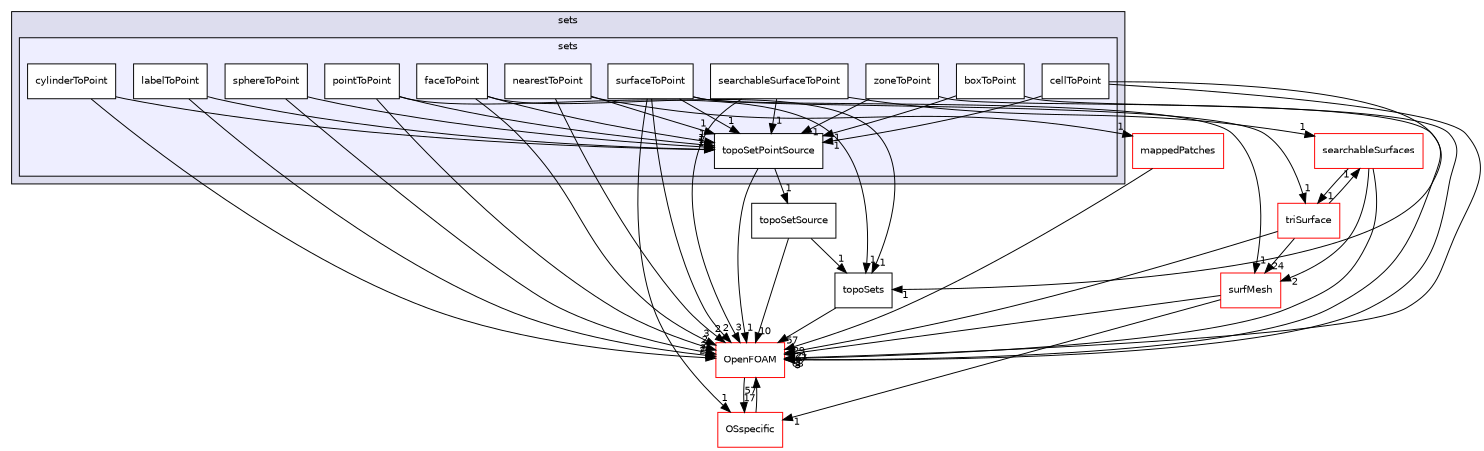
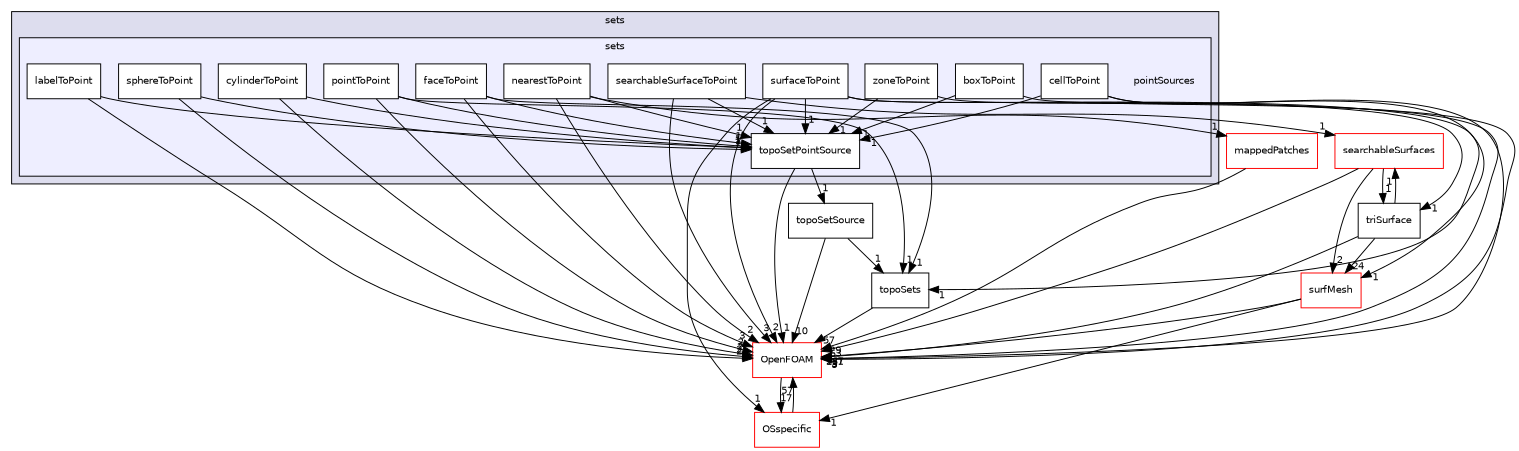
  digraph {
    compound=true
    node [fontname=Helvetica fontsize=10 shape=box color=black fillcolor=white style=filled]
    edge [headlabel=1 labeldistance=1.5 labelfontname=Helvetica labelfontsize=10]
+   n1 [label=pointSources shape=plaintext color="" fillcolor="" style=""]
    n2 [label=boxToPoint]
    n3 [label=cellToPoint]
    n4 [label=cylinderToPoint]
    n5 [label=faceToPoint]
    n6 [label=labelToPoint]
    n7 [label=nearestToPoint]
    n8 [label=pointToPoint]
    n9 [label=searchableSurfaceToPoint]
    n10 [label=sphereToPoint]
    n11 [label=surfaceToPoint]
    n12 [label=topoSetPointSource]
    n13 [label=zoneToPoint]
    n14 [color=red label=OpenFOAM fillcolor="" style=""]
    n15 [label=topoSets color="" fillcolor="" style=""]
    n16 [color=red label=mappedPatches fillcolor="" style=""]
    n17 [color=red label=searchableSurfaces fillcolor="" style=""]
    n18 [color=red label=surfMesh fillcolor="" style=""]
-   n19 [color=red label=triSurface fillcolor="" style=""]
+   n19 [label=triSurface fillcolor="" style=""]
    n20 [color=red label=OSspecific fillcolor="" style=""]
    n21 [label=topoSetSource color="" fillcolor="" style=""]
    subgraph cluster_1 {
      bgcolor="#ddddee"
      fontname=Helvetica
      fontsize=10
      label=sets
      pencolor=black
      subgraph cluster_2 {
        bgcolor="#eeeeff"
        fontname=Helvetica
        fontsize=10
        pencolor=black
+       n1
        n2
        n3
        n4
        n5
        n6
        n7
        n8
        n9
        n10
        n11
        n12
        n13
      }
    }
    n2 -> n12
    n2 -> n14 [headlabel=3]
    n3 -> n12
    n3 -> n14 [headlabel=3]
    n3 -> n15
    n4 -> n12
    n4 -> n14 [headlabel=2]
    n5 -> n12
    n5 -> n14 [headlabel=3]
    n5 -> n15
    n6 -> n12
    n6 -> n14 [headlabel=2]
    n7 -> n12
    n7 -> n14 [headlabel=2]
    n7 -> n16
    n8 -> n12
    n8 -> n14 [headlabel=2]
    n8 -> n15
    n9 -> n12
    n9 -> n14 [headlabel=3]
    n9 -> n17
    n10 -> n12
    n10 -> n14 [headlabel=2]
    n11 -> n12
    n11 -> n14 [headlabel=2]
    n11 -> n18
    n11 -> n19
    n11 -> n20
    n12 -> n14
    n12 -> n21
    n13 -> n12
    n13 -> n14 [headlabel=3]
    n14 -> n20 [headlabel=17]
    n15 -> n14 [headlabel=57]
    n16 -> n14 [headlabel=29]
    n17 -> n14 [headlabel=63]
    n17 -> n18 [headlabel=2]
    n17 -> n19
    n18 -> n14 [headlabel=267]
    n18 -> n20
    n19 -> n14 [headlabel=121]
    n19 -> n17
    n19 -> n18 [headlabel=24]
    n20 -> n14 [headlabel=57]
    n21 -> n14 [headlabel=10]
    n21 -> n15
  }
